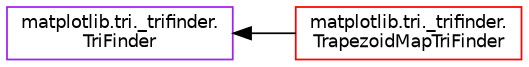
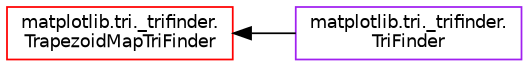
  digraph {
    rankdir=LR
    node [fillcolor=white fontname=Helvetica fontsize=10 shape=box style=filled]
    n1 [color=purple height=0.2 label="matplotlib.tri._trifinder.\lTriFinder" width=0.4]
    n2 [color=red height=0.2 label="matplotlib.tri._trifinder.\lTrapezoidMapTriFinder" width=0.4]
-   n1 -> n2 [color=black dir=back fontname=Helvetica fontsize=10 labelfontname=Helvetica labelfontsize=10 style=solid]
+   n2 -> n1 [color=black dir=back fontname=Helvetica fontsize=10 labelfontname=Helvetica labelfontsize=10 style=solid]
  }
